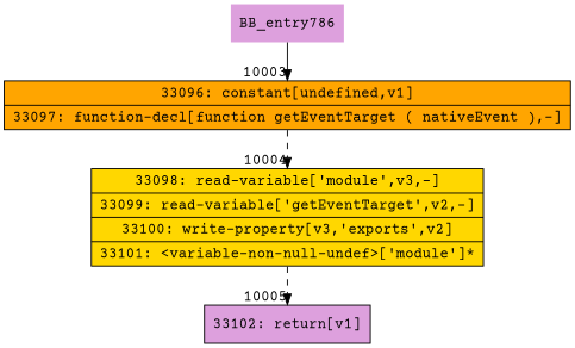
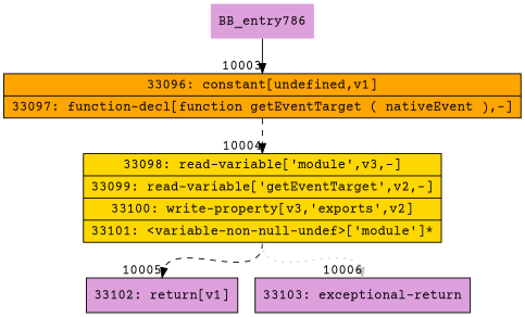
  digraph {
    fontname="Courier Prime"
    rankdir=TD
    node [fillcolor=plum fontname="Courier Prime" shape=record style=filled]
    edge [fontname="Courier Prime" headport=n style=dashed tailport=s]
    n1 [label=BB_entry786 shape=none]
    n2 [fillcolor=orange label="{33096: constant[undefined,v1]|33097: function-decl[function getEventTarget ( nativeEvent ),-]}"]
    n3 [fillcolor=gold label="{33098: read-variable['module',v3,-]|33099: read-variable['getEventTarget',v2,-]|33100: write-property[v3,'exports',v2]|33101: \<variable-non-null-undef\>['module']*}"]
    n4 [label="{33102: return[v1]}"]
+   n5 [label="{33103: exceptional-return}"]
    n1 -> n2 [headlabel="    10003" style=solid]
    n2 -> n3 [headlabel="      10004"]
    n3 -> n4 [headlabel="      10005"]
+   n3 -> n5 [color=gray headlabel="      10006" style=dotted]
  }
